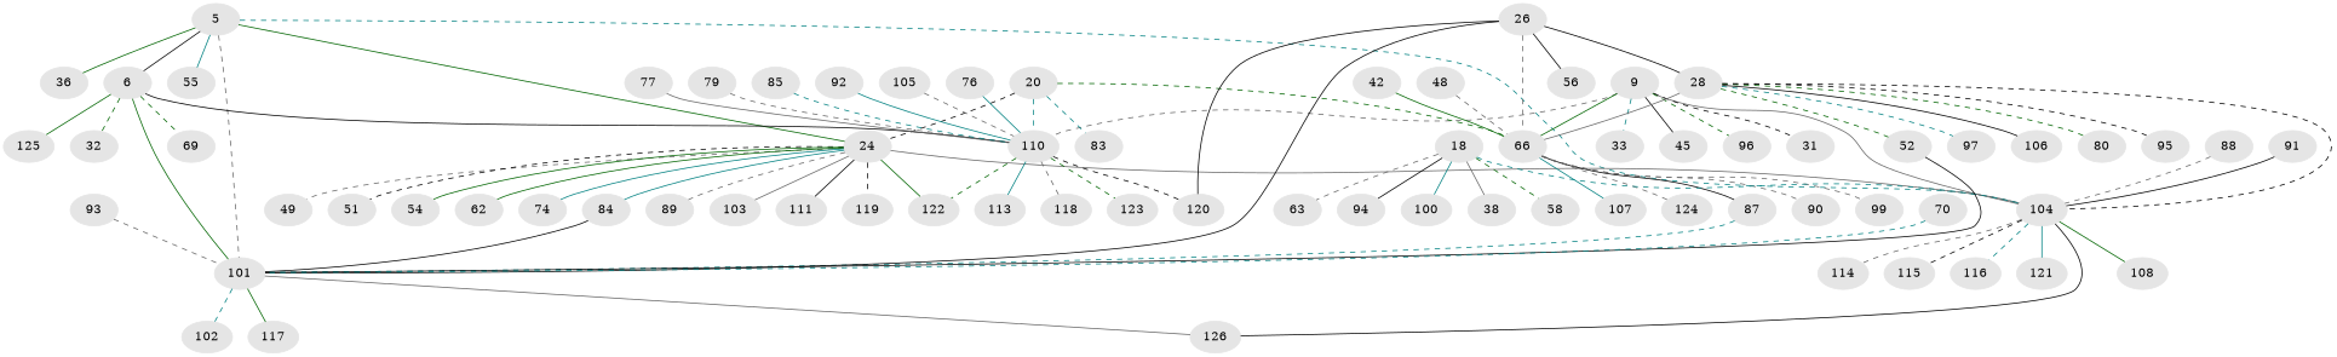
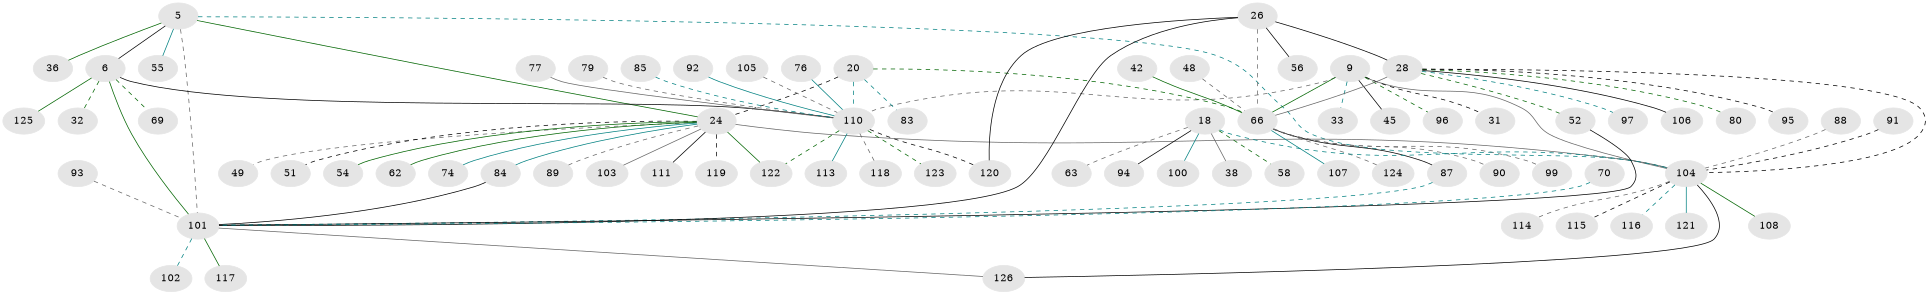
  graph {
    node [color=gray90 style=filled]
    edge [color=black style=dashed]
    5 [super="+1"]
    6 [super="+4"]
    24 [super="+21+23"]
    36
    55
    101 [super="+3"]
    104 [super="+81+82"]
    32
    69
    110 [super="+75+68+41+44+47+53+57+71"]
    125
    49
    51
    54
    62
    74
    84
    89 [super="+86"]
    103
    111
    119
    122 [super="+98"]
    102
    117 [super="+61"]
    126
    108
    114
    115
    116
    121 [super="+72"]
    120
    113
    118
    123
    9 [super="+8"]
    31
    33
    45
    66 [super="+35+30"]
    96
    87
    90
    99
    107
    124
    18 [super="+16"]
    38
    58
    63 [super="+59"]
    94
    100
    20 [super="+19"]
    83
    26 [super="+25"]
    28 [super="+27"]
    56
    52
    80
    95
    97
    106
    42
    48
    70
    76
    77
    79
    85
    88
    91
    92
    93 [super="+64"]
    105 [super="+39"]
    5 -- 6 [style=solid weight=4]
    5 -- 24 [color=darkgreen style=solid]
    5 -- 36 [color=darkgreen style=solid]
    5 -- 55 [color=teal style=solid]
    5 -- 101 [color=gray40 weight=4]
    5 -- 104 [color=teal]
    6 -- 101 [color=darkgreen style=solid weight=4]
    6 -- 32 [color=darkgreen]
    6 -- 69 [color=darkgreen]
    6 -- 110 [style=solid weight=2]
    6 -- 125 [color=darkgreen style=solid]
    24 -- 104 [color=gray40 style=solid]
    24 -- 49 [color=gray40]
    24 -- 51
    24 -- 54 [color=darkgreen style=solid]
    24 -- 62 [color=darkgreen style=solid]
    24 -- 74 [color=teal style=solid]
    24 -- 84 [color=teal style=solid]
    24 -- 89 [color=gray40]
    24 -- 103 [color=gray40 style=solid]
    24 -- 111 [style=solid]
    24 -- 119
    24 -- 122 [color=darkgreen style=solid]
    101 -- 102 [color=teal]
    101 -- 117 [color=darkgreen style=solid]
    101 -- 126 [color=gray40 style=solid]
    104 -- 126 [style=solid]
    104 -- 108 [color=darkgreen style=solid]
    104 -- 114 [color=gray40]
    104 -- 115
    104 -- 116 [color=teal]
    104 -- 121 [color=teal style=solid]
    110 -- 122 [color=darkgreen]
    110 -- 120
    110 -- 113 [color=teal style=solid]
    110 -- 118 [color=gray40]
    110 -- 123 [color=darkgreen]
    84 -- 101 [style=solid]
    9 -- 104 [color=gray40 style=solid]
    9 -- 110 [color=gray40 weight=8]
    9 -- 31
    9 -- 33 [color=teal]
    9 -- 45 [style=solid]
    9 -- 66 [color=darkgreen style=solid]
    9 -- 96 [color=darkgreen]
    66 -- 87 [style=solid]
    66 -- 90 [color=gray40]
    66 -- 99 [color=gray40]
    66 -- 107 [color=teal style=solid]
    66 -- 124 [color=gray40]
    87 -- 101 [color=teal]
    18 -- 104 [color=teal weight=8]
    18 -- 38 [color=gray40 style=solid]
    18 -- 58 [color=darkgreen]
    18 -- 63 [color=gray40]
    18 -- 94 [style=solid]
    18 -- 100 [color=teal style=solid]
    20 -- 24 [weight=8]
    20 -- 110 [color=teal]
    20 -- 66 [color=darkgreen]
    20 -- 83 [color=teal]
    26 -- 101 [style=solid]
    26 -- 120 [style=solid]
    26 -- 66 [color=gray40 weight=4]
    26 -- 28 [style=solid weight=4]
    26 -- 56 [style=solid]
    28 -- 104
    28 -- 66 [color=gray40 style=solid weight=4]
    28 -- 52 [color=darkgreen]
    28 -- 80 [color=darkgreen]
    28 -- 95
    28 -- 97 [color=teal]
    28 -- 106 [style=solid]
    52 -- 101 [style=solid]
    42 -- 66 [color=darkgreen style=solid]
    48 -- 66 [color=gray40]
    70 -- 101 [color=teal]
    76 -- 110 [color=teal style=solid]
    77 -- 110 [color=gray40 style=solid]
    79 -- 110 [color=gray40]
    85 -- 110 [color=teal]
    88 -- 104 [color=gray40]
-   91 -- 104 [style=solid]
+   91 -- 104
    92 -- 110 [color=teal style=solid]
    93 -- 101 [color=gray40]
    105 -- 110 [color=gray40]
  }
